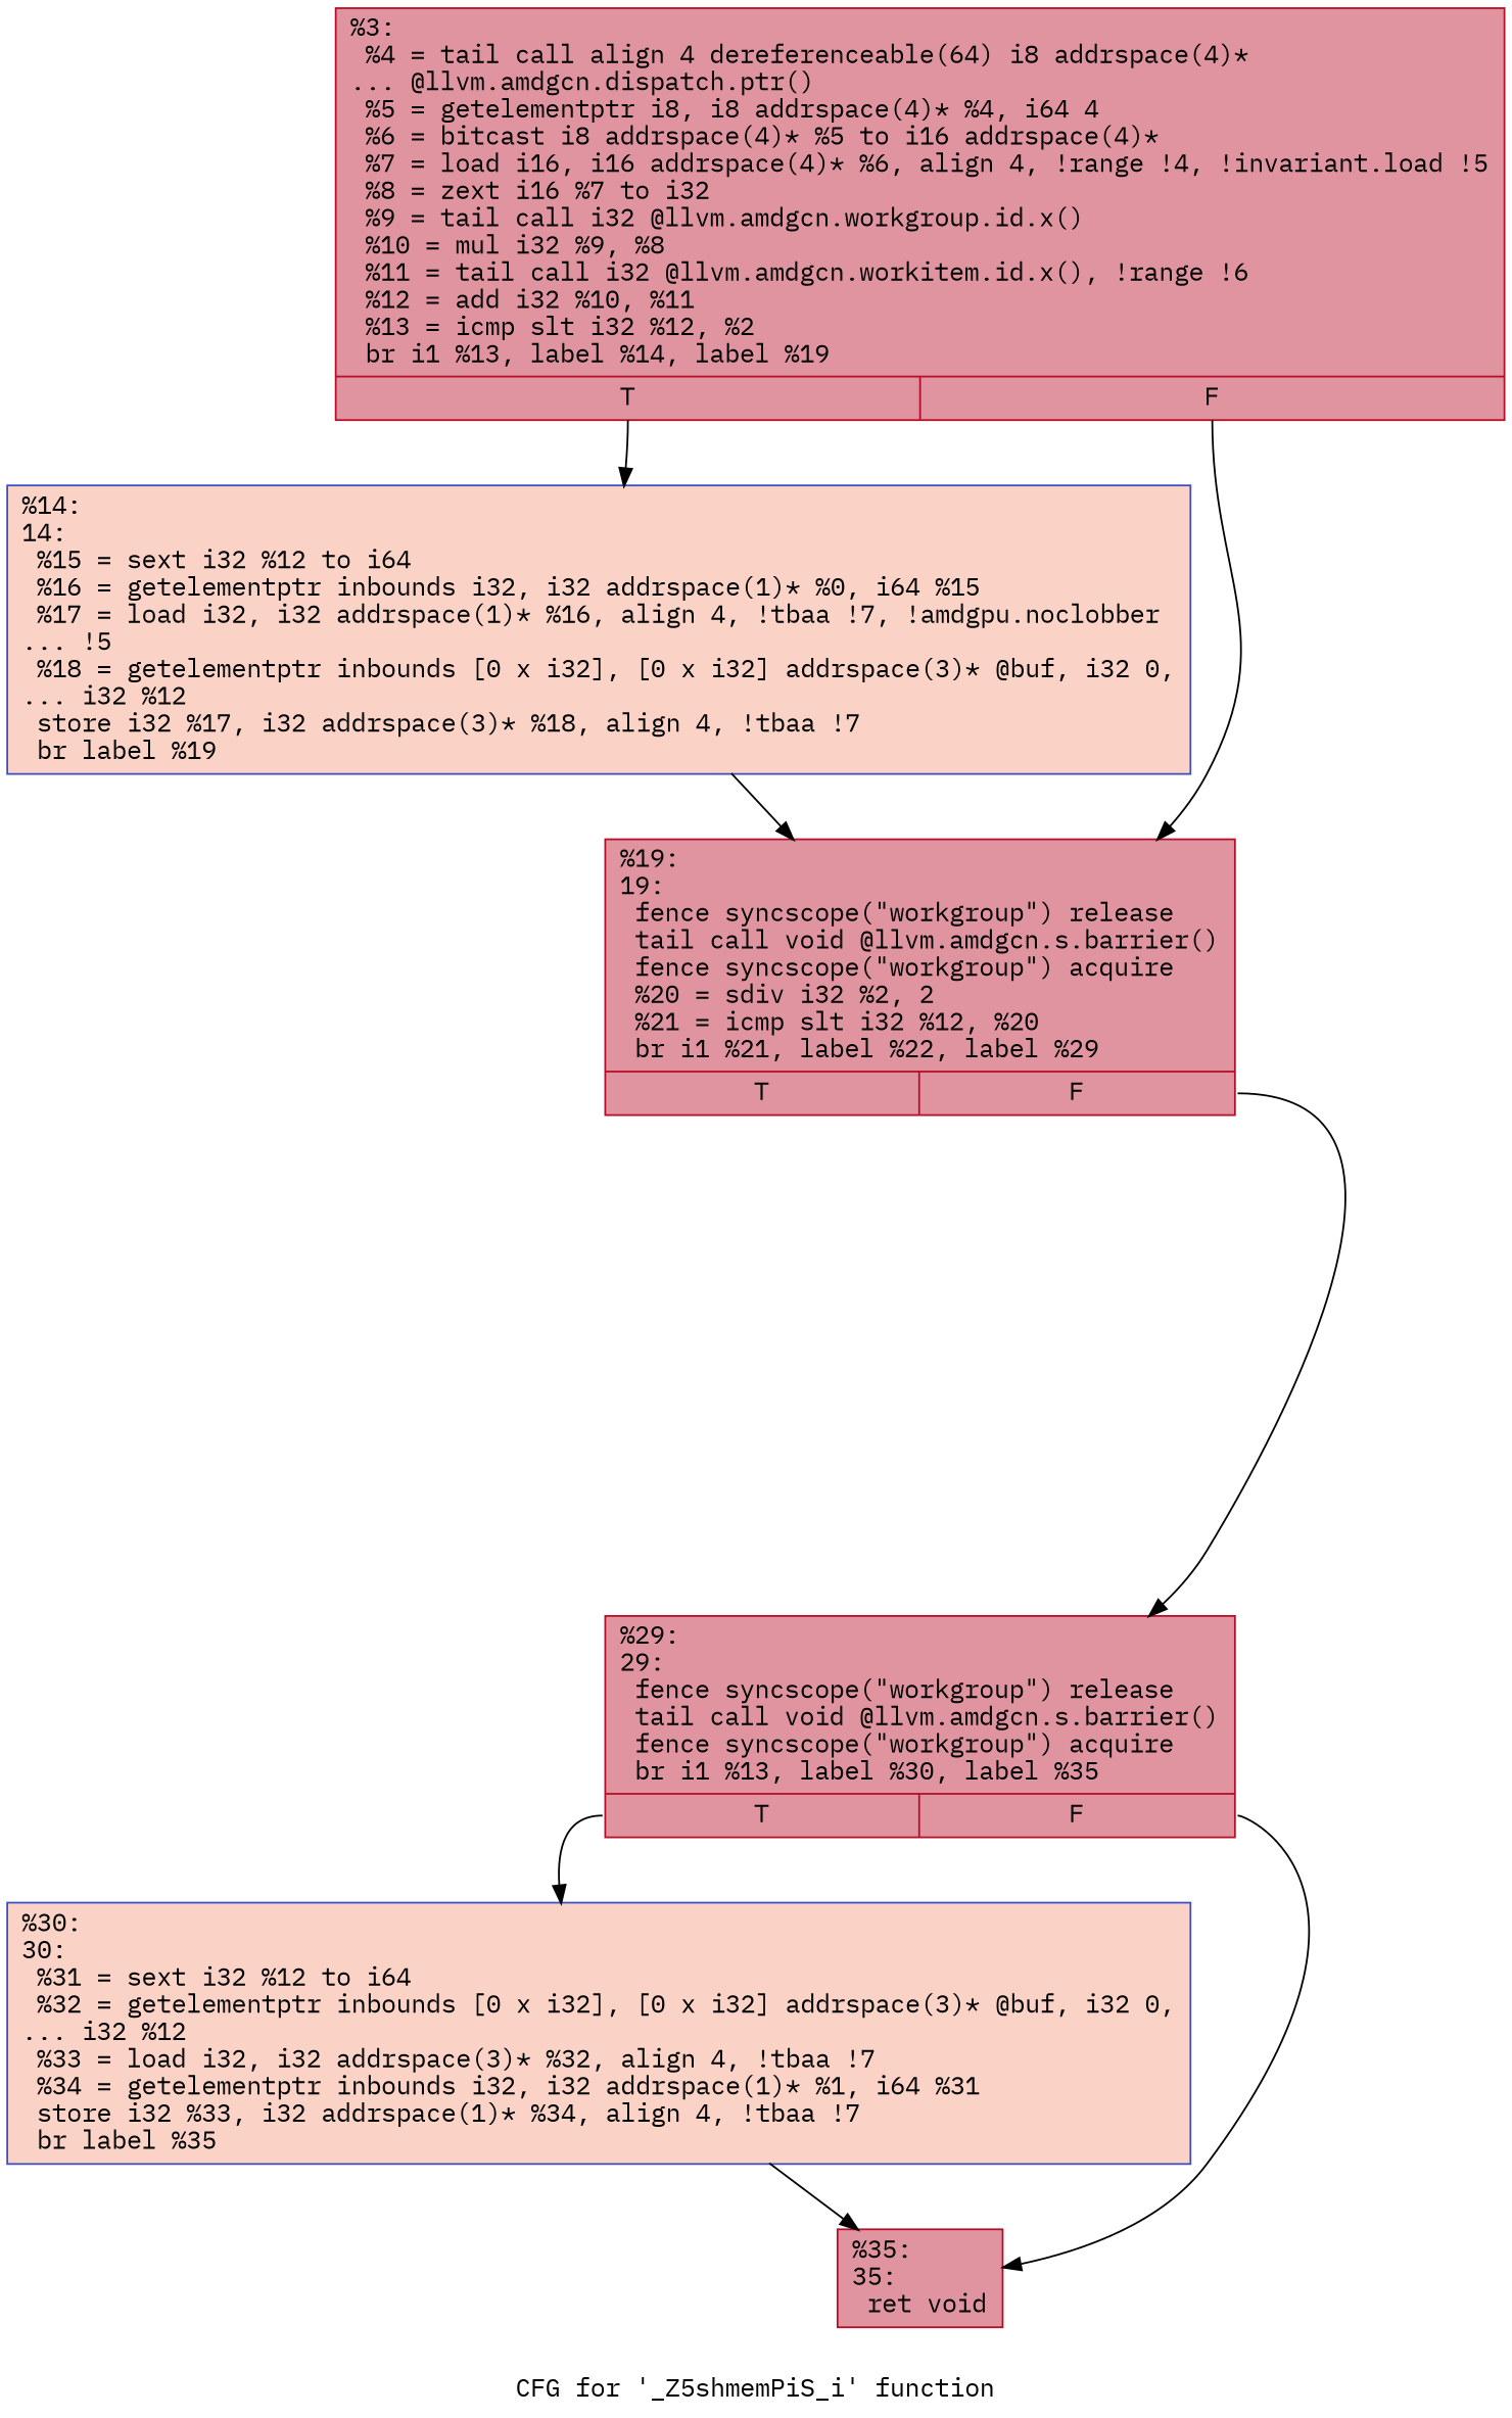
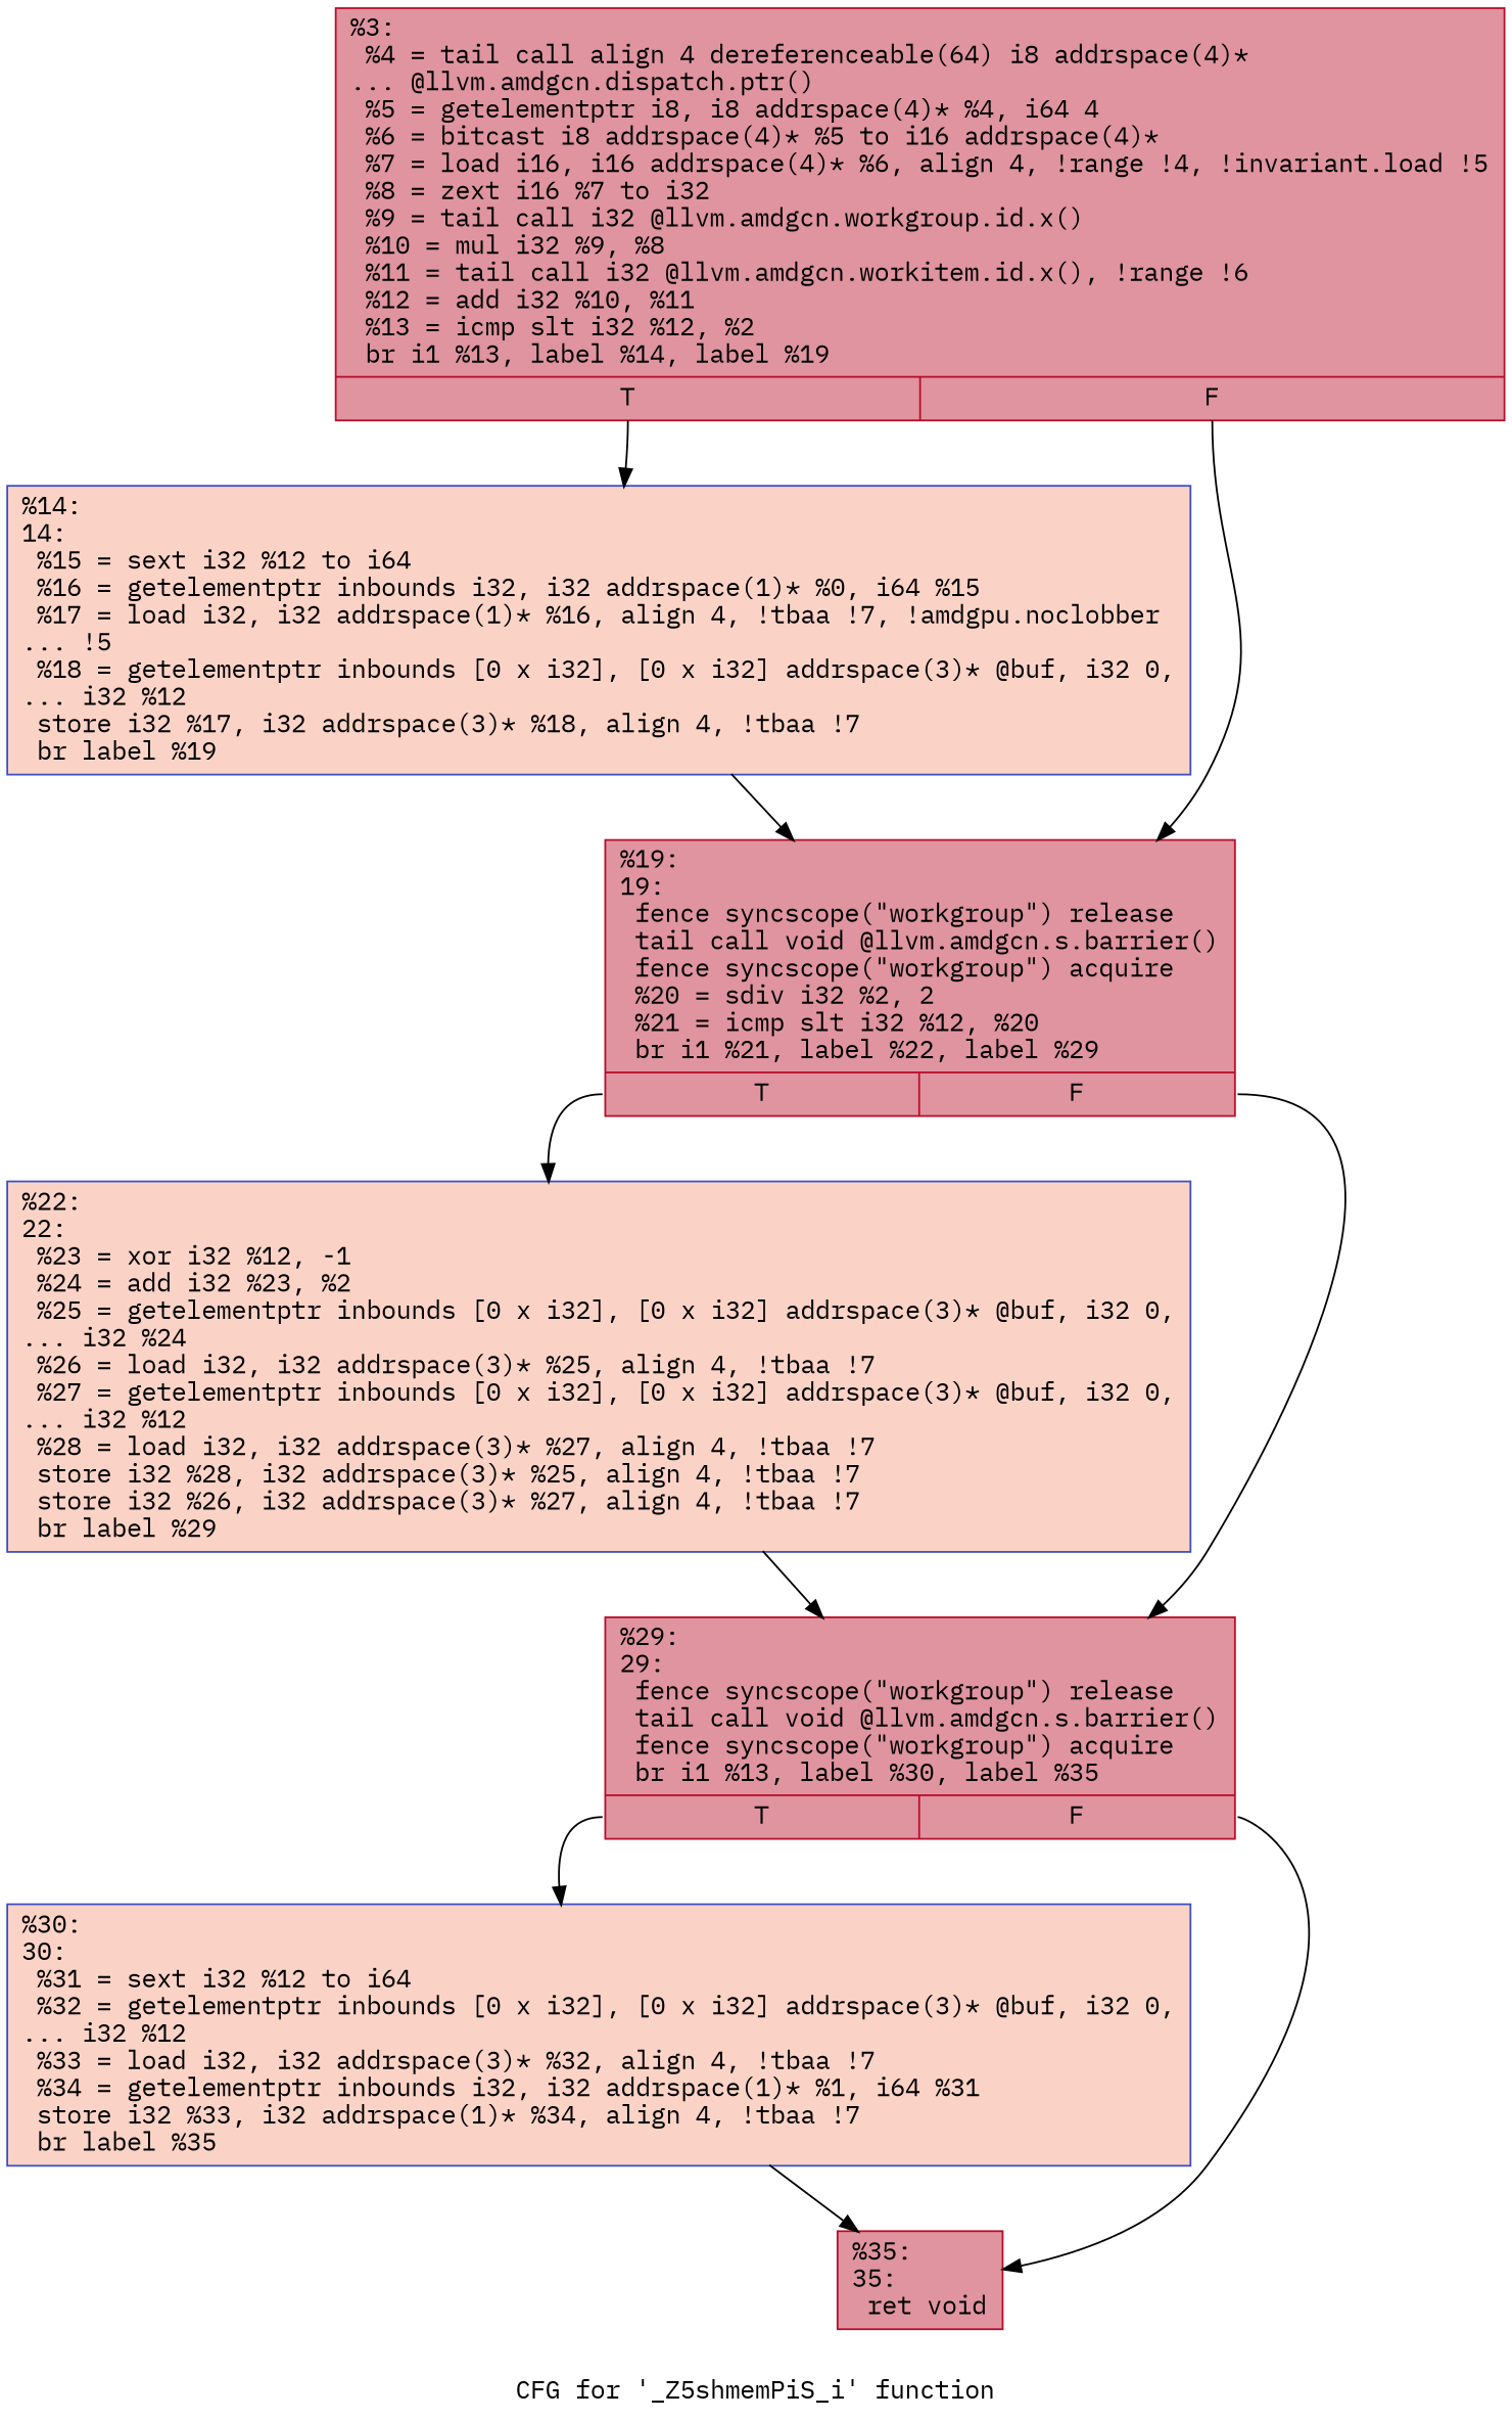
  digraph {
    label="CFG for '_Z5shmemPiS_i' function"
    fontname="IBM Plex Mono"
    node [color="#b70d28ff" fillcolor="#b70d2870" shape=record style=filled fontname="IBM Plex Mono"]
    edge [fontname="IBM Plex Mono"]
    n1 [label="{%3:\l  %4 = tail call align 4 dereferenceable(64) i8 addrspace(4)*\l... @llvm.amdgcn.dispatch.ptr()\l  %5 = getelementptr i8, i8 addrspace(4)* %4, i64 4\l  %6 = bitcast i8 addrspace(4)* %5 to i16 addrspace(4)*\l  %7 = load i16, i16 addrspace(4)* %6, align 4, !range !4, !invariant.load !5\l  %8 = zext i16 %7 to i32\l  %9 = tail call i32 @llvm.amdgcn.workgroup.id.x()\l  %10 = mul i32 %9, %8\l  %11 = tail call i32 @llvm.amdgcn.workitem.id.x(), !range !6\l  %12 = add i32 %10, %11\l  %13 = icmp slt i32 %12, %2\l  br i1 %13, label %14, label %19\l|{<s0>T|<s1>F}}"]
    n2 [color="#3d50c3ff" fillcolor="#f59c7d70" label="{%14:\l14:                                               \l  %15 = sext i32 %12 to i64\l  %16 = getelementptr inbounds i32, i32 addrspace(1)* %0, i64 %15\l  %17 = load i32, i32 addrspace(1)* %16, align 4, !tbaa !7, !amdgpu.noclobber\l... !5\l  %18 = getelementptr inbounds [0 x i32], [0 x i32] addrspace(3)* @buf, i32 0,\l... i32 %12\l  store i32 %17, i32 addrspace(3)* %18, align 4, !tbaa !7\l  br label %19\l}"]
    n3 [label="{%19:\l19:                                               \l  fence syncscope(\"workgroup\") release\l  tail call void @llvm.amdgcn.s.barrier()\l  fence syncscope(\"workgroup\") acquire\l  %20 = sdiv i32 %2, 2\l  %21 = icmp slt i32 %12, %20\l  br i1 %21, label %22, label %29\l|{<s0>T|<s1>F}}"]
+   n4 [color="#3d50c3ff" fillcolor="#f59c7d70" label="{%22:\l22:                                               \l  %23 = xor i32 %12, -1\l  %24 = add i32 %23, %2\l  %25 = getelementptr inbounds [0 x i32], [0 x i32] addrspace(3)* @buf, i32 0,\l... i32 %24\l  %26 = load i32, i32 addrspace(3)* %25, align 4, !tbaa !7\l  %27 = getelementptr inbounds [0 x i32], [0 x i32] addrspace(3)* @buf, i32 0,\l... i32 %12\l  %28 = load i32, i32 addrspace(3)* %27, align 4, !tbaa !7\l  store i32 %28, i32 addrspace(3)* %25, align 4, !tbaa !7\l  store i32 %26, i32 addrspace(3)* %27, align 4, !tbaa !7\l  br label %29\l}"]
    n5 [label="{%29:\l29:                                               \l  fence syncscope(\"workgroup\") release\l  tail call void @llvm.amdgcn.s.barrier()\l  fence syncscope(\"workgroup\") acquire\l  br i1 %13, label %30, label %35\l|{<s0>T|<s1>F}}"]
    n6 [color="#3d50c3ff" fillcolor="#f59c7d70" label="{%30:\l30:                                               \l  %31 = sext i32 %12 to i64\l  %32 = getelementptr inbounds [0 x i32], [0 x i32] addrspace(3)* @buf, i32 0,\l... i32 %12\l  %33 = load i32, i32 addrspace(3)* %32, align 4, !tbaa !7\l  %34 = getelementptr inbounds i32, i32 addrspace(1)* %1, i64 %31\l  store i32 %33, i32 addrspace(1)* %34, align 4, !tbaa !7\l  br label %35\l}"]
    n7 [label="{%35:\l35:                                               \l  ret void\l}"]
    n1 -> n2 [tailport=s0]
    n1 -> n3 [tailport=s1]
    n2 -> n3
+   n3 -> n4 [tailport=s0]
    n3 -> n5 [tailport=s1]
+   n4 -> n5
    n5 -> n6 [tailport=s0]
    n5 -> n7 [tailport=s1]
    n6 -> n7
  }
